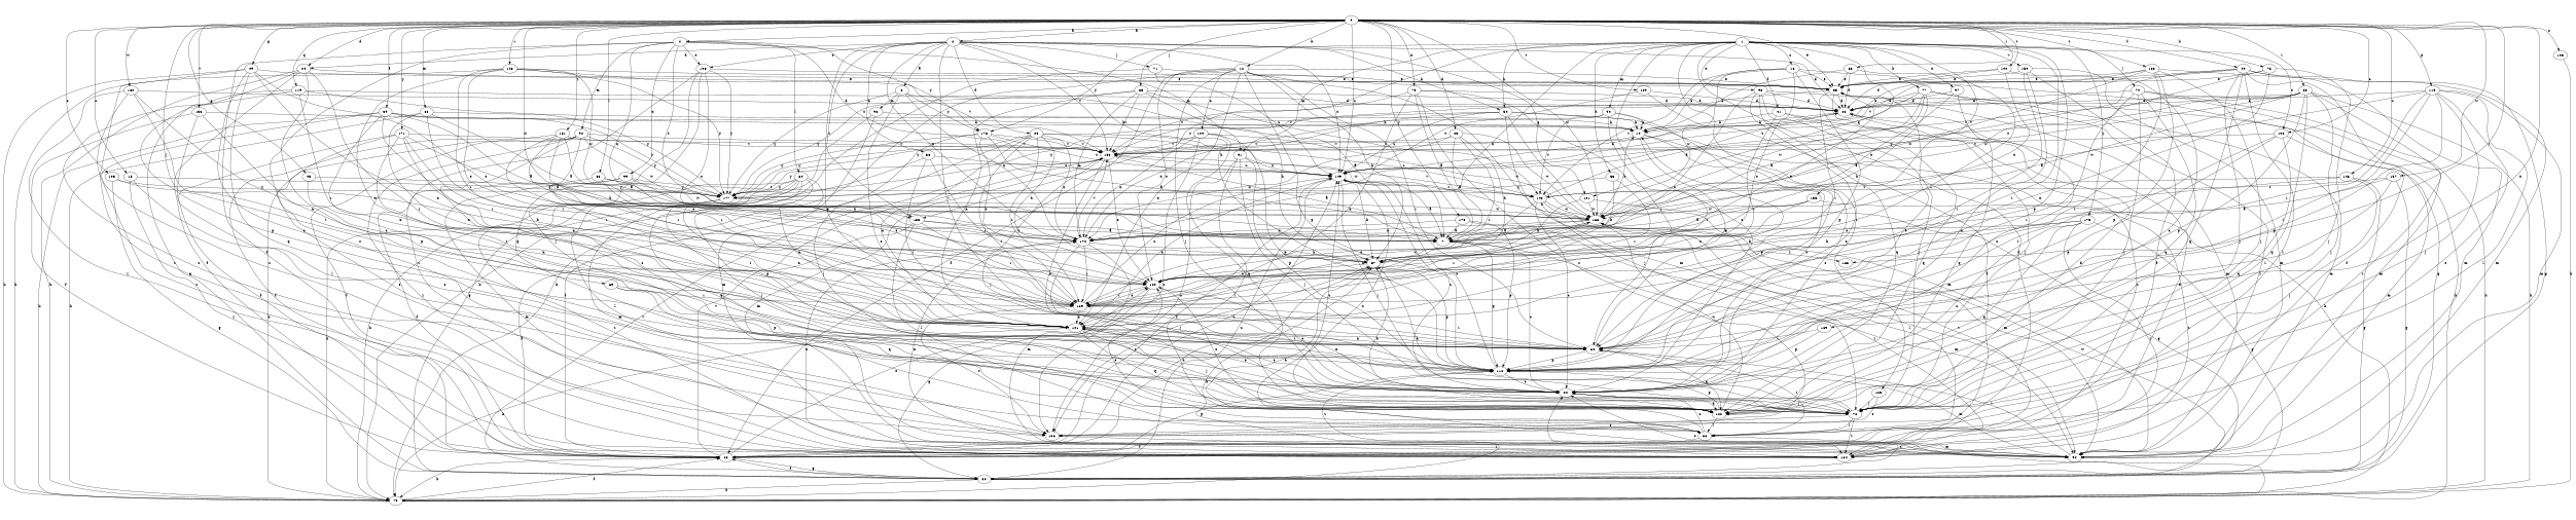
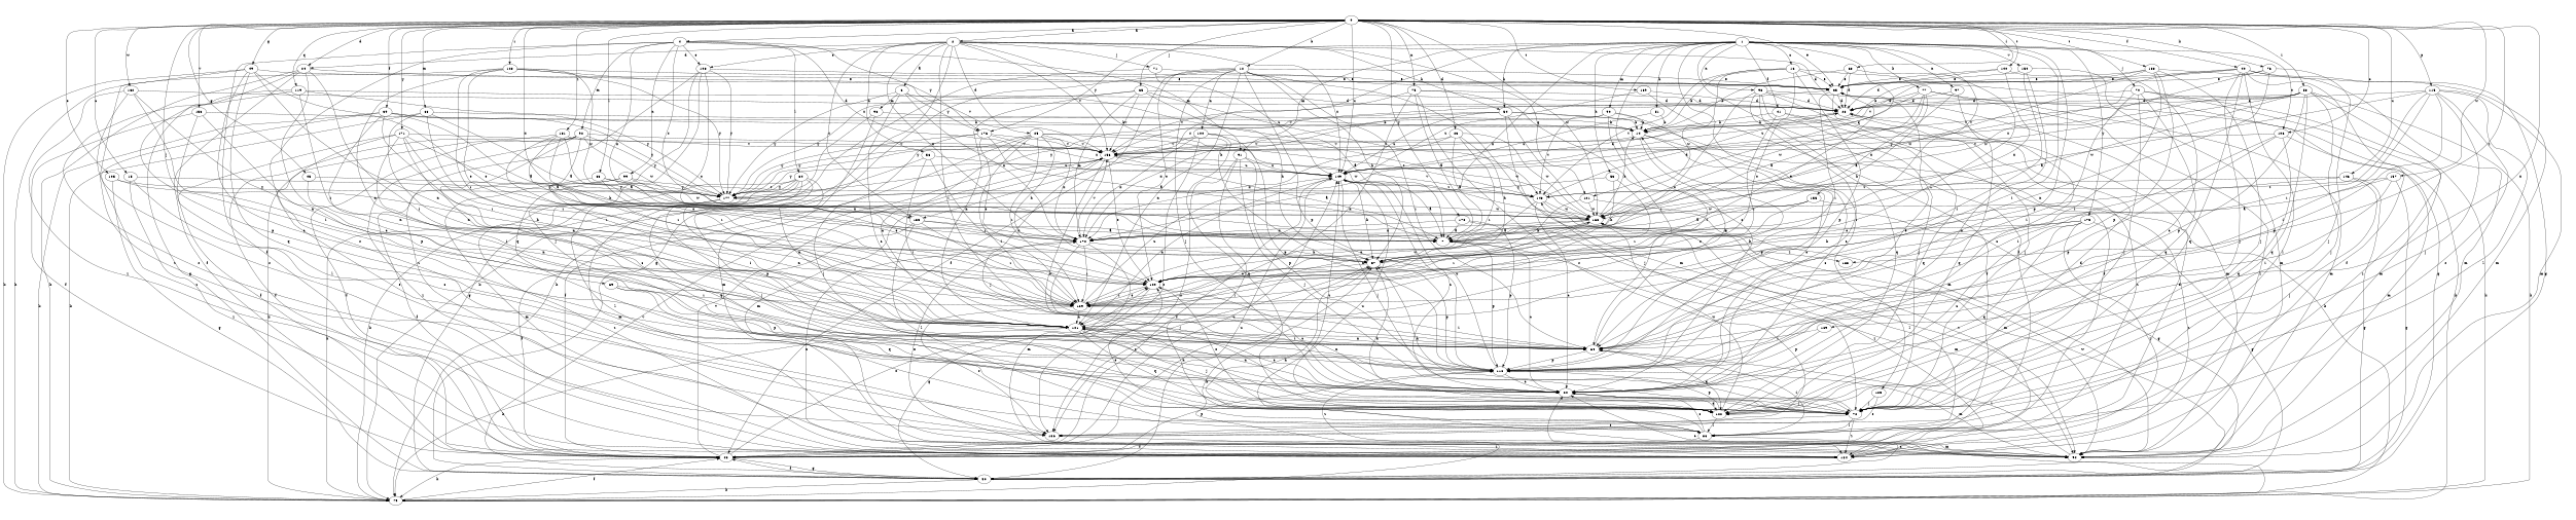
  strict digraph {
    0
    2
    4
    12
    15
    23
    24
    35
    39
    40
    45
    49
    58
    63
    65
    69
    76
    83
    88
    n20 [label=75]
-   103
    105
    106
    115
    119
    123
    138
    139
    140
    146
    149
    153
    157
    162
    163
    169
    170
    171
    173
    181
    183
    54
    64
    121
    135
    6
    25
    28
    50
    56
    57
    71
    108
    156
    43
    91
    176
    84
    92
    99
    136
    116
    94
    72
    79
    100
    101
    109
    20
    177
    184
    7
    129
    14
    122
    86
    143
    1
    16
    41
+   51
    53
    70
    77
    90
    97
    98
    125
    154
    155
    175
    93
    0 -> 2 [label=a]
    0 -> 4 [label=a]
    0 -> 12 [label=b]
    0 -> 15 [label=c]
    0 -> 23 [label=d]
    0 -> 24 [label=d]
    0 -> 35 [label=e]
    0 -> 39 [label=f]
    0 -> 40 [label=f]
    0 -> 45 [label=g]
    0 -> 49 [label=g]
    0 -> 58 [label=i]
    0 -> 63 [label=i]
    0 -> 65 [label=j]
    0 -> 69 [label=j]
    0 -> 76 [label=k]
    0 -> 83 [label=l]
    0 -> 88 [label=m]
    0 -> n20 [label=n]
-   0 -> 103 [label=o]
    0 -> 105 [label=o]
    0 -> 106 [label=o]
    0 -> 115 [label=p]
    0 -> 119 [label=q]
    0 -> 123 [label=r]
    0 -> 138 [label=t]
    0 -> 139 [label=t]
    0 -> 140 [label=t]
    0 -> 146 [label=u]
    0 -> 149 [label=u]
    0 -> 153 [label=v]
    0 -> 157 [label=w]
    0 -> 162 [label=w]
    0 -> 163 [label=w]
    0 -> 169 [label=x]
    0 -> 170 [label=x]
    0 -> 171 [label=y]
    0 -> 173 [label=y]
    0 -> 181 [label=z]
    0 -> 183 [label=z]
    2 -> 24 [label=d]
    2 -> 149 [label=u]
    2 -> 170 [label=x]
    2 -> 54 [label=h]
    2 -> 64 [label=i]
    2 -> 121 [label=q]
    2 -> 135 [label=s]
    2 -> 6 [label=a]
    2 -> 25 [label=d]
    2 -> 28 [label=d]
-   2 -> 116 [label=g]
+   2 -> 50 [label=g]
    2 -> 56 [label=h]
    2 -> 57 [label=h]
    2 -> 71 [label=j]
    2 -> 108 [label=o]
    2 -> 156 [label=v]
    4 -> 149 [label=u]
    4 -> 170 [label=x]
    4 -> 135 [label=s]
    4 -> 108 [label=o]
    4 -> 43 [label=f]
    4 -> 91 [label=m]
    4 -> 176 [label=y]
    4 -> 84 [label=l]
    4 -> 92 [label=m]
    4 -> 99 [label=n]
    4 -> 136 [label=s]
    12 -> 35 [label=e]
    12 -> 64 [label=i]
    12 -> 57 [label=h]
    12 -> 43 [label=f]
    12 -> 116 [label=p]
    12 -> 94 [label=m]
    12 -> 72 [label=j]
    12 -> 79 [label=k]
    12 -> 100 [label=n]
    12 -> 101 [label=n]
    12 -> 109 [label=o]
    15 -> 20 [label=c]
    15 -> 177 [label=y]
    15 -> 184 [label=z]
    23 -> 163 [label=w]
    23 -> 170 [label=x]
    23 -> 57 [label=h]
    23 -> 156 [label=v]
    23 -> 7 [label=a]
    23 -> 129 [label=r]
    24 -> 35 [label=e]
    24 -> 64 [label=i]
    24 -> 50 [label=g]
    24 -> 43 [label=f]
    24 -> 79 [label=k]
    24 -> 20 [label=c]
    35 -> 28 [label=d]
    35 -> 156 [label=v]
    35 -> 72 [label=j]
    35 -> 79 [label=k]
    35 -> 129 [label=r]
    39 -> 79 [label=k]
    39 -> 101 [label=n]
    39 -> 177 [label=y]
    39 -> 184 [label=z]
    39 -> 7 [label=a]
    39 -> 129 [label=r]
    39 -> 14 [label=b]
    40 -> 35 [label=e]
    40 -> 170 [label=x]
    40 -> 50 [label=g]
    40 -> 156 [label=v]
    40 -> 43 [label=f]
    40 -> 94 [label=m]
    40 -> 72 [label=j]
    40 -> 122 [label=q]
    40 -> 86 [label=l]
    45 -> 101 [label=n]
    45 -> 177 [label=y]
    49 -> 35 [label=e]
    49 -> 79 [label=k]
    49 -> 101 [label=n]
    49 -> 109 [label=o]
    49 -> 20 [label=c]
    49 -> 184 [label=z]
    49 -> 122 [label=q]
    58 -> 149 [label=u]
    58 -> 28 [label=d]
    58 -> 156 [label=v]
    58 -> 116 [label=p]
    58 -> 72 [label=j]
    58 -> 79 [label=k]
    58 -> 177 [label=y]
    58 -> 184 [label=z]
    58 -> 7 [label=a]
    58 -> 122 [label=q]
    63 -> 35 [label=e]
    63 -> 28 [label=d]
    63 -> 129 [label=r]
    63 -> 14 [label=b]
    65 -> 170 [label=m]
    65 -> 28 [label=d]
    65 -> 57 [label=h]
    65 -> 156 [label=v]
    65 -> 101 [label=n]
    65 -> 177 [label=y]
    65 -> 143 [label=t]
    69 -> 116 [label=p]
    69 -> 129 [label=r]
    69 -> 122 [label=q]
    76 -> 35 [label=e]
    76 -> 163 [label=w]
    76 -> 72 [label=j]
    76 -> 101 [label=n]
    83 -> 163 [label=w]
    83 -> 64 [label=i]
    83 -> 109 [label=o]
    83 -> 177 [label=y]
    88 -> 79 [label=k]
    88 -> 101 [label=n]
    88 -> 7 [label=a]
    88 -> 129 [label=r]
    88 -> 14 [label=b]
    n20 -> 64 [label=i]
    n20 -> 28 [label=d]
    n20 -> 156 [label=v]
    n20 -> 136 [label=s]
    n20 -> 101 [label=n]
    n20 -> 7 [label=a]
-   103 -> 79 [label=k]
    105 -> 50 [label=g]
    105 -> 57 [label=h]
    105 -> 177 [label=y]
    106 -> 64 [label=i]
    106 -> 156 [label=v]
    106 -> 116 [label=p]
    106 -> 94 [label=m]
    106 -> 122 [label=q]
    115 -> 163 [label=w]
    115 -> 64 [label=i]
    115 -> 28 [label=d]
    115 -> 136 [label=s]
    115 -> 116 [label=p]
    115 -> 94 [label=m]
    115 -> 72 [label=j]
    115 -> 129 [label=r]
    115 -> 86 [label=l]
    119 -> 28 [label=d]
    119 -> 136 [label=s]
    119 -> 116 [label=p]
    119 -> 177 [label=y]
    119 -> 129 [label=r]
    123 -> 35 [label=e]
    123 -> 163 [label=w]
    123 -> 156 [label=v]
    123 -> 79 [label=k]
    123 -> 101 [label=n]
    123 -> 109 [label=o]
    123 -> 177 [label=y]
    123 -> 129 [label=r]
    138 -> 35 [label=e]
    138 -> 163 [label=w]
    138 -> 64 [label=i]
    138 -> 116 [label=p]
    138 -> 94 [label=m]
    138 -> 72 [label=j]
    138 -> 14 [label=b]
    139 -> 149 [label=u]
    139 -> 28 [label=d]
    139 -> 43 [label=f]
    140 -> 35 [label=e]
    140 -> 170 [label=x]
    140 -> 28 [label=d]
    140 -> 20 [label=c]
    146 -> 50 [label=g]
    146 -> 72 [label=j]
    146 -> 109 [label=o]
    146 -> 143 [label=t]
    149 -> 28 [label=d]
    149 -> 57 [label=h]
    149 -> 43 [label=f]
    149 -> 72 [label=j]
    149 -> 101 [label=n]
    149 -> 20 [label=c]
    149 -> 7 [label=a]
    149 -> 143 [label=t]
    153 -> 43 [label=f]
    153 -> 116 [label=p]
    153 -> 14 [label=b]
    153 -> 86 [label=l]
    157 -> 64 [label=i]
    157 -> 50 [label=g]
    157 -> 7 [label=a]
    157 -> 143 [label=t]
    162 -> 64 [label=i]
    162 -> 28 [label=d]
    162 -> 136 [label=s]
    162 -> 101 [label=n]
    162 -> 184 [label=z]
    163 -> 170 [label=x]
    163 -> 109 [label=o]
    163 -> 7 [label=a]
    163 -> 129 [label=r]
    163 -> 14 [label=b]
    163 -> 86 [label=l]
    169 -> 64 [label=i]
    169 -> 116 [label=p]
    170 -> 57 [label=h]
    170 -> 156 [label=v]
    170 -> 94 [label=m]
    170 -> 72 [label=j]
    170 -> 129 [label=r]
    171 -> 64 [label=i]
    171 -> 156 [label=v]
    171 -> 43 [label=f]
    171 -> 136 [label=s]
    171 -> 101 [label=n]
    171 -> 7 [label=a]
    171 -> 129 [label=r]
    173 -> 170 [label=x]
    173 -> 116 [label=p]
    173 -> 184 [label=z]
    173 -> 7 [label=a]
    181 -> 57 [label=h]
    181 -> 156 [label=v]
    181 -> 43 [label=f]
    181 -> 109 [label=o]
    181 -> 7 [label=a]
    181 -> 129 [label=r]
    54 -> 149 [label=u]
    54 -> 170 [label=x]
    54 -> 94 [label=m]
    54 -> 72 [label=j]
    54 -> 79 [label=k]
    54 -> 177 [label=y]
    54 -> 14 [label=b]
    64 -> 116 [label=p]
    64 -> 101 [label=n]
    64 -> 14 [label=b]
    64 -> 122 [label=q]
    121 -> 163 [label=w]
    121 -> 50 [label=g]
    121 -> 57 [label=h]
    135 -> 170 [label=x]
    135 -> 43 [label=f]
    135 -> 7 [label=a]
    135 -> 129 [label=r]
    135 -> 86 [label=l]
    6 -> 170 [label=x]
    6 -> 176 [label=y]
    6 -> 20 [label=c]
    6 -> 177 [label=y]
    6 -> 7 [label=a]
    6 -> 93 [label=m]
    25 -> 163 [label=w]
    25 -> 170 [label=x]
    25 -> 64 [label=i]
    25 -> 57 [label=h]
    25 -> 156 [label=v]
    25 -> 43 [label=f]
    25 -> 101 [label=n]
    25 -> 177 [label=y]
    25 -> 129 [label=r]
    25 -> 143 [label=t]
    28 -> 14 [label=b]
    28 -> 122 [label=q]
    50 -> 149 [label=u]
    50 -> 163 [label=w]
    50 -> 156 [label=v]
    50 -> 43 [label=f]
    50 -> 79 [label=k]
    50 -> 20 [label=c]
    56 -> 149 [label=u]
    56 -> 64 [label=i]
    56 -> 79 [label=k]
    56 -> 129 [label=r]
    57 -> 35 [label=e]
    57 -> 136 [label=s]
    57 -> 116 [label=p]
    57 -> 109 [label=o]
    71 -> 35 [label=e]
    71 -> 149 [label=u]
    71 -> 79 [label=k]
    108 -> 35 [label=e]
    108 -> 72 [label=j]
    108 -> 109 [label=o]
    108 -> 177 [label=y]
    108 -> 184 [label=z]
    108 -> 122 [label=q]
    156 -> 149 [label=u]
    156 -> 94 [label=m]
    156 -> 72 [label=j]
    156 -> 109 [label=o]
    156 -> 20 [label=c]
    156 -> 177 [label=y]
    156 -> 7 [label=a]
    43 -> 149 [label=u]
    43 -> 50 [label=g]
    43 -> 57 [label=h]
    43 -> 156 [label=v]
    43 -> 116 [label=p]
    43 -> 79 [label=k]
    43 -> 109 [label=o]
    91 -> 149 [label=u]
    91 -> 136 [label=s]
    91 -> 116 [label=p]
    91 -> 72 [label=j]
    91 -> 86 [label=l]
    176 -> 149 [label=u]
    176 -> 156 [label=v]
    176 -> 72 [label=j]
    176 -> 109 [label=o]
    176 -> 177 [label=y]
    176 -> 7 [label=a]
    84 -> 116 [label=p]
    84 -> 94 [label=m]
    84 -> 72 [label=j]
    84 -> 79 [label=k]
    84 -> 101 [label=n]
    84 -> 177 [label=y]
    84 -> 122 [label=q]
    84 -> 86 [label=l]
    92 -> 163 [label=w]
    92 -> 156 [label=v]
    92 -> 43 [label=f]
    92 -> 79 [label=k]
    92 -> 20 [label=c]
    92 -> 177 [label=y]
    92 -> 184 [label=z]
    92 -> 129 [label=r]
    99 -> 170 [label=x]
    99 -> 43 [label=f]
    99 -> 94 [label=m]
    99 -> 143 [label=t]
    136 -> 184 [label=z]
    116 -> 35 [label=e]
    116 -> 149 [label=u]
    116 -> 94 [label=m]
    116 -> 101 [label=n]
    116 -> 20 [label=c]
    116 -> 184 [label=z]
    94 -> 170 [label=x]
    94 -> 64 [label=i]
    94 -> 57 [label=h]
    72 -> 28 [label=d]
    72 -> 57 [label=h]
    72 -> 136 [label=s]
    72 -> 184 [label=z]
    72 -> 86 [label=l]
    79 -> 57 [label=h]
    79 -> 43 [label=f]
    79 -> 20 [label=c]
    100 -> 163 [label=w]
    100 -> 170 [label=x]
    100 -> 156 [label=v]
    100 -> 136 [label=s]
    100 -> 116 [label=p]
    100 -> 122 [label=q]
    101 -> 64 [label=i]
    101 -> 72 [label=j]
    101 -> 79 [label=k]
    101 -> 20 [label=c]
    101 -> 122 [label=q]
    109 -> 163 [label=w]
    109 -> 50 [label=g]
    109 -> 20 [label=c]
    109 -> 129 [label=r]
    20 -> 72 [label=j]
    20 -> 101 [label=n]
    20 -> 122 [label=q]
    177 -> 163 [label=w]
    177 -> 101 [label=n]
    177 -> 184 [label=z]
    184 -> 170 [label=x]
    184 -> 28 [label=d]
    184 -> 143 [label=t]
    7 -> 183 [label=z]
    7 -> 116 [label=p]
    7 -> 94 [label=m]
    7 -> 20 [label=c]
    129 -> 149 [label=u]
    129 -> 64 [label=i]
    129 -> 136 [label=s]
    129 -> 101 [label=n]
    129 -> 109 [label=o]
    14 -> 156 [label=v]
    14 -> 116 [label=p]
    14 -> 101 [label=n]
    14 -> 20 [label=c]
    122 -> 149 [label=u]
    122 -> 163 [label=w]
    122 -> 57 [label=h]
    122 -> 116 [label=p]
    122 -> 109 [label=o]
    122 -> 86 [label=l]
    86 -> 149 [label=u]
    86 -> 64 [label=i]
    86 -> 43 [label=f]
    86 -> 94 [label=m]
    86 -> 109 [label=o]
    86 -> 20 [label=c]
    143 -> 163 [label=w]
    143 -> 28 [label=d]
    143 -> 156 [label=v]
    143 -> 94 [label=m]
    143 -> 101 [label=n]
    143 -> 20 [label=c]
    1 -> 106 [label=o]
    1 -> 170 [label=x]
    1 -> 54 [label=h]
    1 -> 64 [label=i]
    1 -> 121 [label=q]
    1 -> 135 [label=s]
    1 -> 43 [label=f]
    1 -> 91 [label=m]
    1 -> 176 [label=y]
    1 -> 116 [label=p]
    1 -> 20 [label=c]
    1 -> 16 [label=c]
    1 -> 41 [label=f]
+   1 -> 51 [label=h]
    1 -> 53 [label=h]
    1 -> 70 [label=j]
    1 -> 77 [label=k]
    1 -> 90 [label=m]
    1 -> 97 [label=n]
    1 -> 98 [label=n]
    1 -> 125 [label=r]
    1 -> 154 [label=v]
    1 -> 155 [label=v]
    1 -> 175 [label=y]
    16 -> 35 [label=e]
    16 -> 163 [label=w]
    16 -> 50 [label=g]
    16 -> 116 [label=p]
    16 -> 109 [label=o]
    16 -> 14 [label=b]
    16 -> 143 [label=t]
    41 -> 184 [label=z]
    41 -> 129 [label=r]
    41 -> 14 [label=b]
    41 -> 122 [label=q]
+   51 -> 149 [label=u]
+   51 -> 14 [label=b]
    53 -> 57 [label=h]
    53 -> 177 [label=y]
    53 -> 129 [label=r]
    70 -> 64 [label=i]
    70 -> 28 [label=d]
    70 -> 94 [label=m]
    70 -> 72 [label=j]
    70 -> 79 [label=k]
    70 -> 122 [label=q]
    77 -> 149 [label=u]
    77 -> 163 [label=w]
    77 -> 28 [label=d]
    77 -> 57 [label=h]
    77 -> 94 [label=m]
    77 -> 184 [label=z]
    77 -> 7 [label=a]
    90 -> 20 [label=c]
    90 -> 177 [label=y]
    90 -> 129 [label=r]
    90 -> 14 [label=b]
    90 -> 143 [label=t]
    97 -> 28 [label=d]
    97 -> 20 [label=c]
    97 -> 7 [label=a]
    98 -> 28 [label=d]
-   154 -> 43 [label=f]
+   98 -> 43 [label=f]
    98 -> 94 [label=m]
    98 -> 72 [label=j]
    98 -> 109 [label=o]
    98 -> 20 [label=c]
    98 -> 122 [label=q]
    125 -> 136 [label=s]
    125 -> 72 [label=j]
    154 -> 35 [label=e]
    154 -> 64 [label=i]
    154 -> 94 [label=m]
    154 -> 20 [label=c]
    155 -> 163 [label=w]
    155 -> 109 [label=o]
    155 -> 184 [label=z]
    155 -> 7 [label=a]
    175 -> 170 [label=x]
    175 -> 50 [label=g]
    175 -> 57 [label=h]
    175 -> 20 [label=c]
    175 -> 184 [label=z]
    175 -> 122 [label=q]
    93 -> 50 [label=g]
    93 -> 94 [label=m]
    93 -> 14 [label=b]
  }
